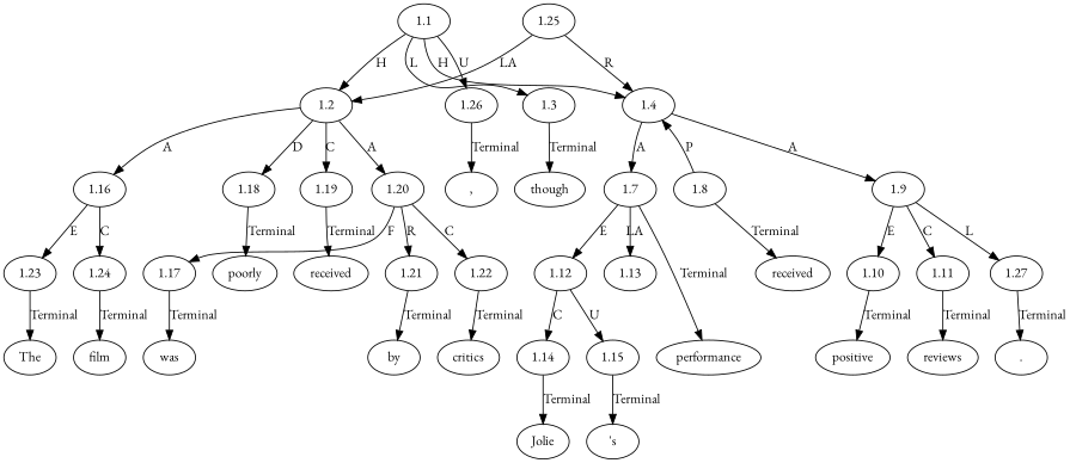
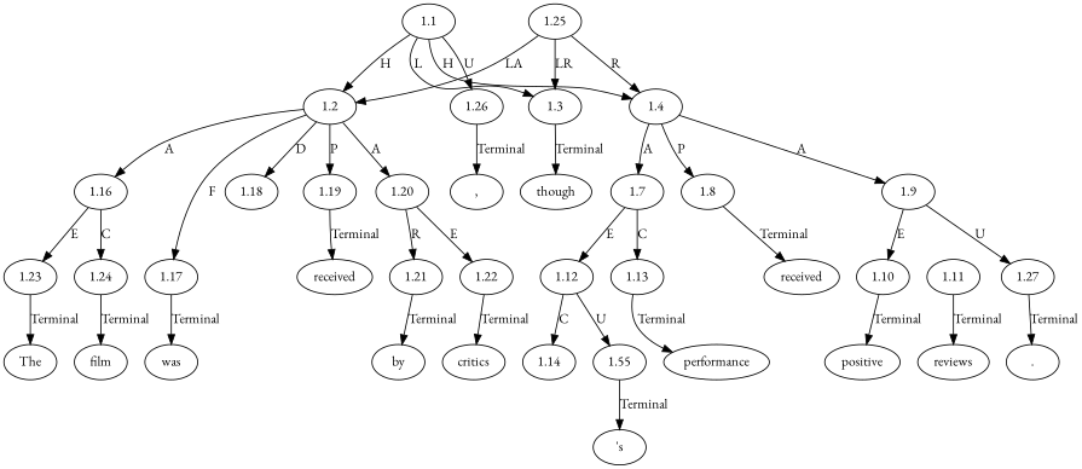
  digraph {
    fontname="EB Garamond"
    node [fontname="EB Garamond" ordering=out]
    edge [fontname="EB Garamond" ordering=out]
    n1 [label=The]
-   n2 [label=Jolie]
    n3 [label="'s"]
    n4 [label=performance]
    n5 [label=received]
    n6 [label=positive]
    n7 [label=reviews]
    n8 [label="."]
    n9 [label=film]
    n10 [label=was]
-   n11 [label=poorly]
    n12 [label=received]
    n13 [label=by]
    n14 [label=critics]
    n15 [label=","]
    n16 [label=though]
    n17 [label=1.1]
    n18 [label=1.2]
    n19 [label=1.3]
    n20 [label=1.4]
    n21 [label=1.26]
    n22 [label=1.16]
    n23 [label=1.17]
    n24 [label=1.18]
    n25 [label=1.19]
    n26 [label=1.20]
    n27 [label=1.7]
    n28 [label=1.8]
    n29 [label=1.9]
    n30 [label=1.23]
    n31 [label=1.24]
    n32 [label=1.21]
    n33 [label=1.22]
    n34 [label=1.12]
    n35 [label=1.13]
    n36 [label=1.10]
    n37 [label=1.11]
    n38 [label=1.27]
    n39 [label=1.14]
-   n40 [label=1.15]
+   n40 [label=1.55]
    n41 [label=1.25]
    n17 -> n18 [label=H]
    n17 -> n19 [label=L]
    n17 -> n20 [label=H]
    n17 -> n21 [label=U]
    n18 -> n22 [label=A]
-   n26 -> n23 [label=F]
+   n18 -> n23 [label=F]
    n18 -> n24 [label=D]
-   n18 -> n25 [label=C]
+   n18 -> n25 [label=P]
    n18 -> n26 [label=A]
    n19 -> n16 [label=Terminal]
    n20 -> n27 [label=A]
-   n28 -> n20 [label=P]
+   n20 -> n28 [label=P]
    n20 -> n29 [label=A]
    n21 -> n15 [label=Terminal]
    n22 -> n30 [label=E]
    n22 -> n31 [label=C]
    n23 -> n10 [label=Terminal]
-   n24 -> n11 [label=Terminal]
    n25 -> n12 [label=Terminal]
    n26 -> n32 [label=R]
-   n26 -> n33 [label=C]
+   n26 -> n33 [label=E]
    n27 -> n34 [label=E]
-   n27 -> n35 [label=LA]
+   n27 -> n35 [label=C]
    n28 -> n5 [label=Terminal]
    n29 -> n36 [label=E]
-   n29 -> n37 [label=C]
-   n29 -> n38 [label=L]
+   n29 -> n38 [label=U]
    n30 -> n1 [label=Terminal]
    n31 -> n9 [label=Terminal]
    n32 -> n13 [label=Terminal]
    n33 -> n14 [label=Terminal]
    n34 -> n39 [label=C]
    n34 -> n40 [label=U]
-   n27 -> n4 [label=Terminal]
+   n35 -> n4 [label=Terminal]
    n36 -> n6 [label=Terminal]
    n37 -> n7 [label=Terminal]
    n38 -> n8 [label=Terminal]
-   n39 -> n2 [label=Terminal]
    n40 -> n3 [label=Terminal]
    n41 -> n18 [label=LA]
+   n41 -> n19 [label=LR]
    n41 -> n20 [label=R]
  }
